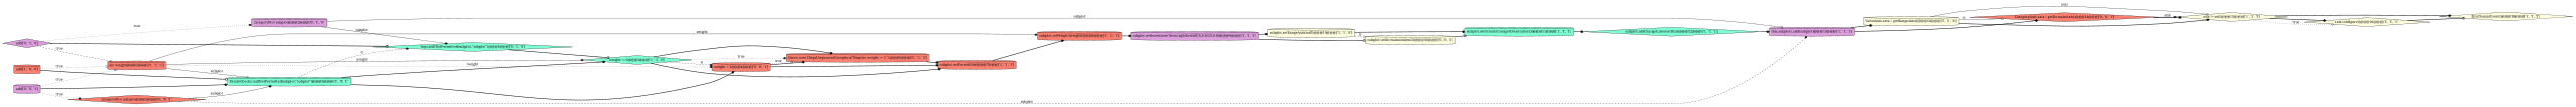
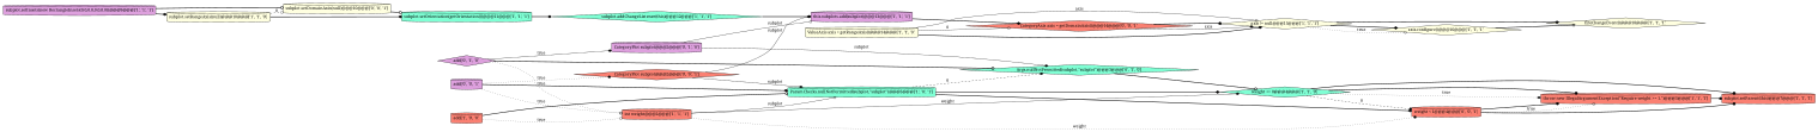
  digraph {
    fontname="Noto Serif"
    rankdir=LR
    node [fillcolor=salmon fontname="Noto Serif" shape=cylinder style=filled]
    edge [arrowhead=diamond fontname="Noto Serif" style=bold]
    n1 [fillcolor=lightyellow label="fireChangeEvent()@@@18@@@['1', '1', '1']" shape=diamond]
    n2 [label="CategoryAxis axis = getDomainAxis()@@@14@@@['0', '0', '1']" shape=diamond]
    n3 [fillcolor=lightyellow label="axis != null@@@15@@@['1', '1', '1']" shape=diamond]
    n4 [fillcolor=lightyellow label="axis.configure()@@@16@@@['1', '1', '1']" shape=diamond]
    n5 [label="weight < 1@@@4@@@['0', '0', '1']"]
    n6 [label="throw new IllegalArgumentException(\"Require weight >= 1.\")@@@5@@@['1', '1', '1']"]
    n7 [label="subplot.setParent(this)@@@7@@@['1', '1', '1']"]
-   n8 [label="subplot.setWeight(weight)@@@8@@@['1', '1', '1']"]
    n9 [fillcolor=aquamarine label="Args.nullNotPermitted(subplot,\"subplot\")@@@3@@@['0', '1', '0']" shape=diamond]
    n10 [fillcolor=aquamarine label="weight <= 0@@@4@@@['1', '1', '0']" shape=diamond]
    n11 [fillcolor=aquamarine label="subplot.addChangeListener(this)@@@12@@@['1', '1', '1']" shape=diamond]
    n12 [fillcolor=plum label="this.subplots.add(subplot)@@@13@@@['1', '1', '1']"]
    n13 [fillcolor=lightyellow label="ValueAxis axis = getRangeAxis()@@@14@@@['1', '1', '0']"]
    n14 [fillcolor=plum label="subplot.setInsets(new RectangleInsets(0.0,0.0,0.0,0.0))@@@9@@@['1', '1', '1']"]
    n15 [fillcolor=aquamarine label="subplot.setOrientation(getOrientation())@@@11@@@['1', '1', '1']"]
    n16 [fillcolor=lightyellow label="subplot.setDomainAxis(null)@@@10@@@['0', '0', '1']"]
    n17 [fillcolor=lightyellow label="subplot.setRangeAxis(null)@@@10@@@['1', '1', '0']"]
    n18 [fillcolor=plum label="CategoryPlot subplot@@@2@@@['0', '1', '0']"]
    n19 [fillcolor=plum label="add['0', '1', '0']" shape=diamond]
    n20 [label="int weight@@@2@@@['1', '1', '1']"]
    n21 [fillcolor=aquamarine label="ParamChecks.nullNotPermitted(subplot,\"subplot\")@@@3@@@['1', '0', '1']"]
    n22 [label="add['1', '0', '0']"]
    n23 [fillcolor=plum label="add['0', '0', '1']"]
    n24 [label="CategoryPlot subplot@@@2@@@['0', '0', '1']" shape=diamond]
    n2 -> n3 [arrowhead=dot]
    n2 -> n3 [label=axis style=solid]
    n3 -> n1
    n3 -> n4 [arrowhead=odot label=true style=dotted]
    n3 -> n4
    n4 -> n1 [arrowhead=odot]
    n5 -> n6 [arrowhead=dot]
    n5 -> n6 [arrowhead=odot label=true style=dotted]
    n5 -> n7 [arrowhead=dot]
    n6 -> n7 [arrowhead=dot]
-   n7 -> n8
-   n8 -> n14 [arrowhead=dot]
    n9 -> n10 [arrowhead=odot]
    n10 -> n5 [arrowhead=dot label=0 style=dashed]
    n10 -> n6 [arrowhead=dot]
    n10 -> n6 [label=true style=dotted]
    n10 -> n7 [arrowhead=dot]
    n11 -> n12
    n12 -> n2
-   n12 -> n13 [arrowhead=dot]
    n13 -> n2 [arrowhead=odot label=0 style=solid]
    n13 -> n3
    n13 -> n3 [arrowhead=odot label=axis style=solid]
    n14 -> n16 [arrowhead=odot]
    n14 -> n17
    n15 -> n11 [arrowhead=dot]
    n16 -> n15 [arrowhead=odot]
    n17 -> n15 [arrowhead=dot]
    n17 -> n16 [arrowhead=odot label=0 style=dashed]
    n18 -> n9 [label=subplot style=solid]
    n18 -> n12 [arrowhead=odot label=subplot style=solid]
    n19 -> n9 [arrowhead=odot]
-   n19 -> n18 [label=true style=dotted]
-   n19 -> n20 [arrowhead=odot label=true style=dashed]
+   n19 -> n18 [label=true style=solid]
+   n19 -> n20 [arrowhead=odot label=true style=dotted]
    n20 -> n5 [arrowhead=dot label=weight style=dotted]
-   n20 -> n8 [label=weight style=solid]
    n20 -> n10 [label=weight style=solid]
    n20 -> n21 [arrowhead=odot label=subplot style=solid]
    n21 -> n5
    n21 -> n9 [label=0 style=dashed]
    n21 -> n10
    n22 -> n20 [arrowhead=odot label=true style=dotted]
    n22 -> n21 [arrowhead=odot]
    n23 -> n20 [arrowhead=odot label=true style=dotted]
    n23 -> n21
    n23 -> n24 [arrowhead=dot label=true style=dotted]
-   n24 -> n12 [label=subplot style=dashed]
+   n24 -> n12 [label=subplot style=solid]
    n24 -> n21 [label=subplot style=solid]
  }
